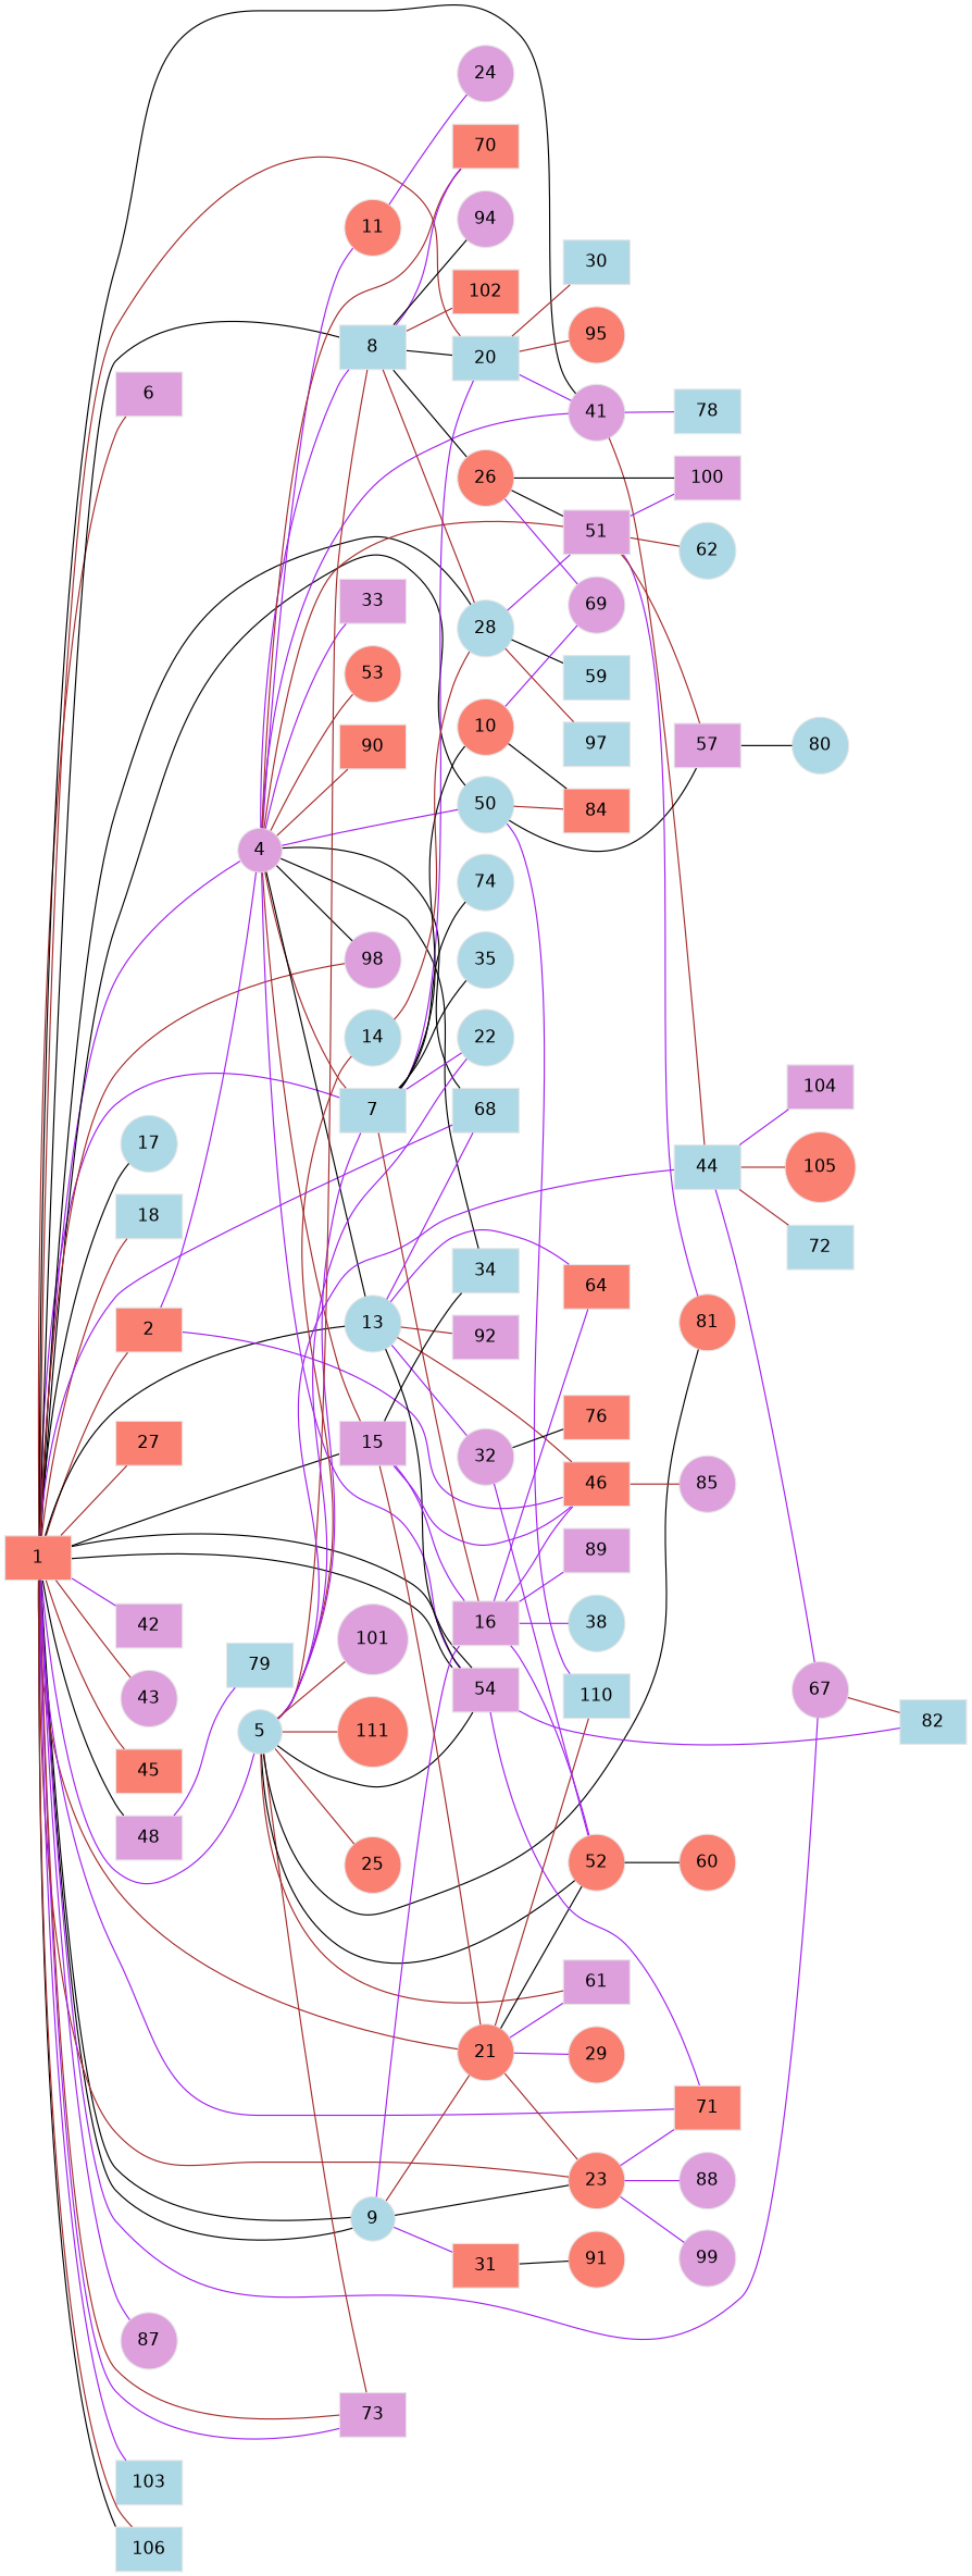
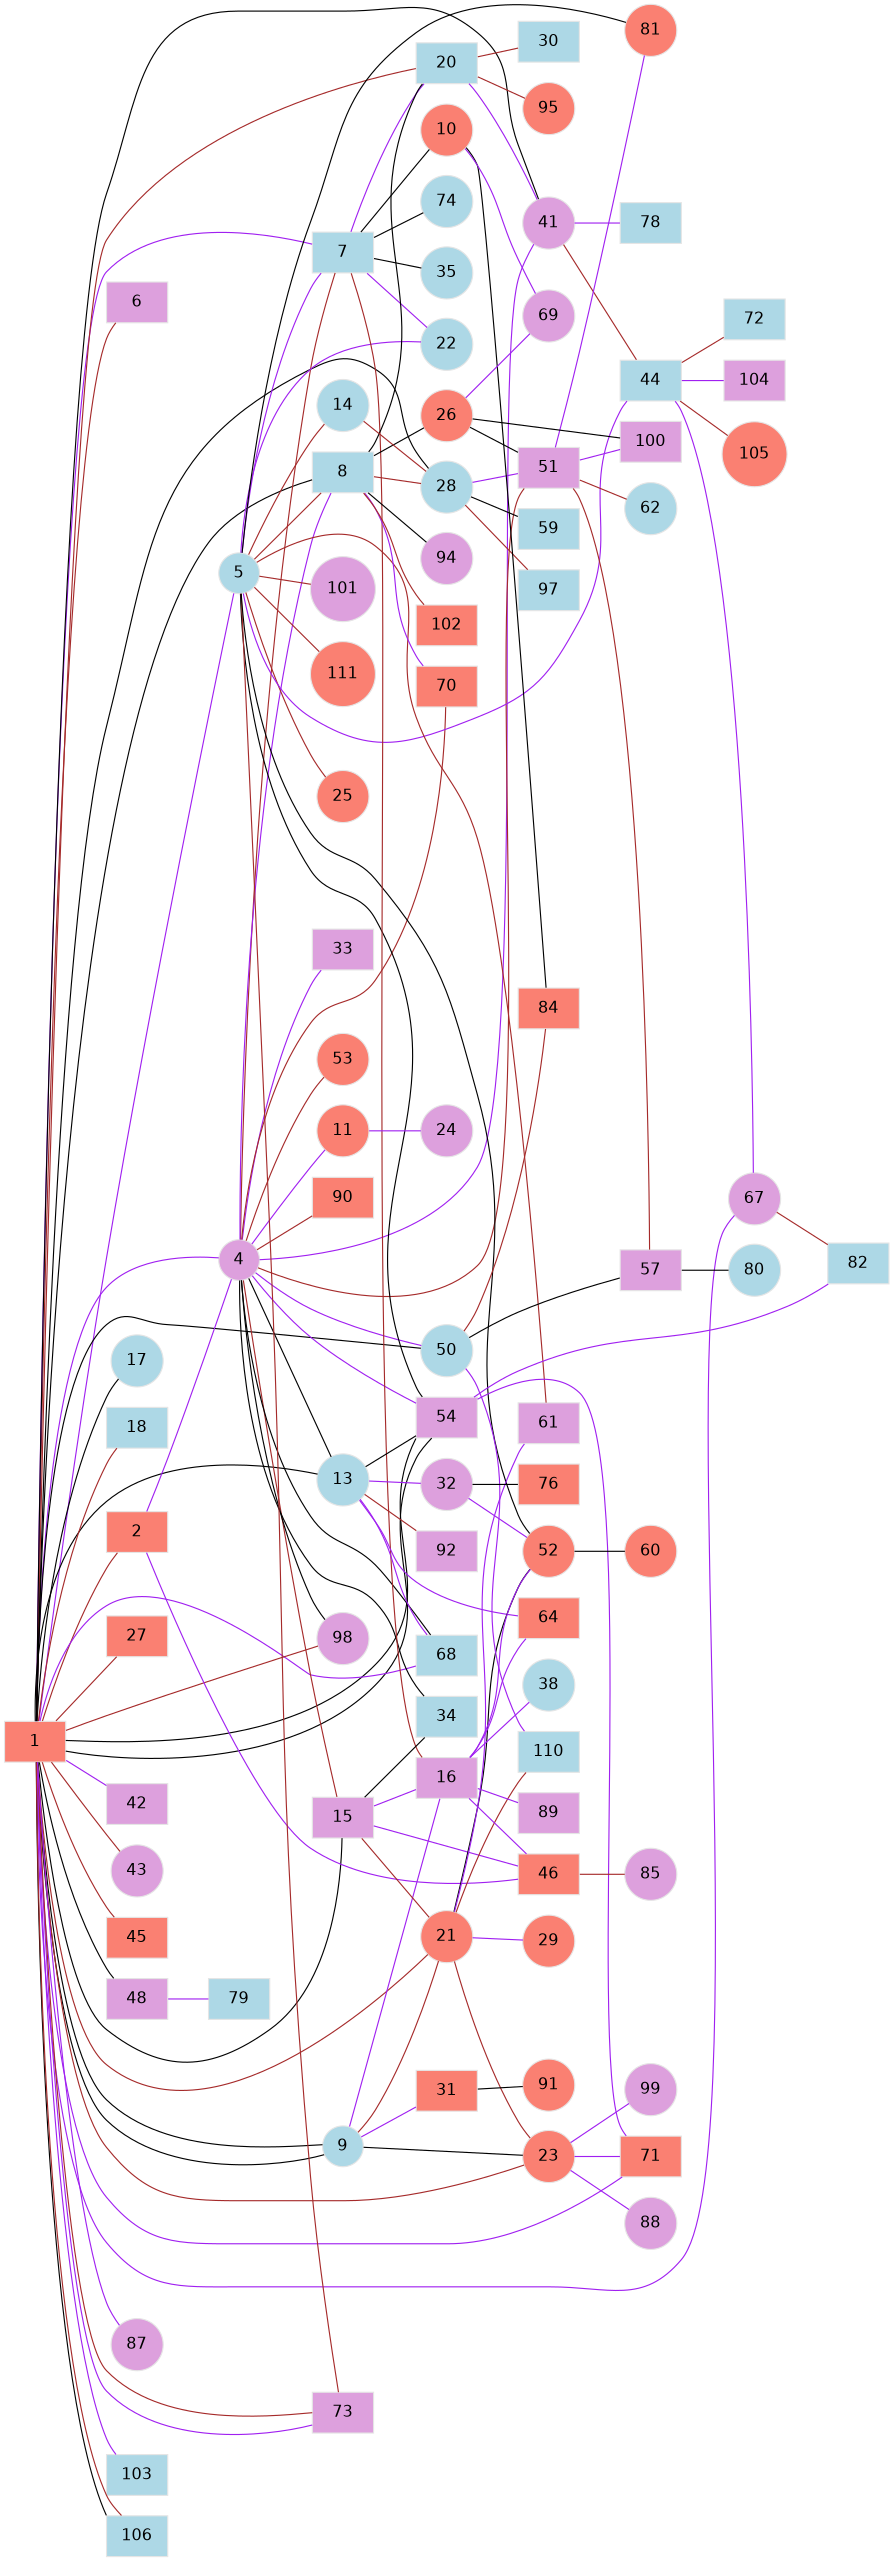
  graph {
    fontname="DejaVu Sans"
    rankdir=LR
    node [color=gray90 fillcolor=lightblue fontname="DejaVu Sans" shape=box style=filled]
    edge [color=purple fontname="DejaVu Sans"]
    1 [fillcolor=salmon super="+3"]
    2 [fillcolor=salmon]
    4 [fillcolor=plum shape=circle super="+55"]
    5 [shape=circle super="+37"]
    6 [fillcolor=plum]
    7
    8 [super="+12"]
    9 [shape=circle]
    13 [shape=circle super="+77"]
    15 [fillcolor=plum super="+63"]
    17 [shape=circle]
    18
    20 [super="+66"]
    21 [fillcolor=salmon shape=circle super="+39"]
    23 [fillcolor=salmon shape=circle super="+40"]
    27 [fillcolor=salmon]
    28 [shape=circle super="+86"]
    41 [fillcolor=plum shape=circle super="+58"]
    42 [fillcolor=plum]
    43 [fillcolor=plum shape=circle]
    45 [fillcolor=salmon]
    48 [fillcolor=plum]
    50 [shape=circle super="+75"]
    54 [fillcolor=plum super="+112"]
    67 [fillcolor=plum shape=circle]
    68
    71 [fillcolor=salmon]
    73 [fillcolor=plum super="+108"]
    87 [fillcolor=plum shape=circle]
    98 [fillcolor=plum shape=circle]
    103
    106
    46 [fillcolor=salmon super="+56"]
    11 [fillcolor=salmon shape=circle]
    33 [fillcolor=plum]
    34
    51 [fillcolor=plum super="+65"]
    53 [fillcolor=salmon shape=circle]
    70 [fillcolor=salmon]
    90 [fillcolor=salmon]
    14 [shape=circle]
    22 [shape=circle]
    25 [fillcolor=salmon shape=circle super="+47"]
    44 [super="+96"]
    52 [fillcolor=salmon shape=circle super="+109"]
    61 [fillcolor=plum]
    81 [fillcolor=salmon shape=circle super="+93"]
    101 [fillcolor=plum shape=circle]
    111 [fillcolor=salmon shape=circle]
    10 [fillcolor=salmon shape=circle super="+49"]
    16 [fillcolor=plum super="+19"]
    35 [shape=circle]
    74 [shape=circle]
    26 [fillcolor=salmon shape=circle super="+36"]
    94 [fillcolor=plum shape=circle]
    102 [fillcolor=salmon]
    31 [fillcolor=salmon]
    32 [fillcolor=plum shape=circle super="+83"]
    64 [fillcolor=salmon]
    92 [fillcolor=plum]
    30
    95 [fillcolor=salmon shape=circle]
    29 [fillcolor=salmon shape=circle]
    110
    88 [fillcolor=plum shape=circle]
    99 [fillcolor=plum shape=circle]
    59
    97
    78
    79
    84 [fillcolor=salmon]
    57 [fillcolor=plum super="+107"]
    82
    85 [fillcolor=plum shape=circle]
    24 [fillcolor=plum shape=circle]
    100 [fillcolor=plum]
    62 [shape=circle]
    72
    104 [fillcolor=plum]
    105 [fillcolor=salmon shape=circle]
    60 [fillcolor=salmon shape=circle]
    69 [fillcolor=plum shape=circle]
    38 [shape=circle]
    89 [fillcolor=plum]
    91 [fillcolor=salmon shape=circle]
    76 [fillcolor=salmon]
    80 [shape=circle]
    1 -- 2 [color=brown]
    1 -- 4 [weight=2]
    1 -- 5
    1 -- 6 [color=brown]
    1 -- 7
    1 -- 8 [color=black]
    1 -- 9 [color=black]
    1 -- 9 [color=black]
    1 -- 13 [color=black weight=3]
    1 -- 15 [color=black]
    1 -- 17 [color=black]
    1 -- 18 [color=brown]
    1 -- 20 [color=brown]
    1 -- 21 [color=brown]
    1 -- 23 [color=brown]
    1 -- 27 [color=brown]
    1 -- 28 [color=black]
    1 -- 41 [color=black]
    1 -- 42
    1 -- 43 [color=brown]
    1 -- 45 [color=brown]
    1 -- 48 [color=black]
    1 -- 50 [color=black]
    1 -- 54 [color=black weight=2]
    1 -- 54 [color=black]
    1 -- 67
    1 -- 68
    1 -- 71
    1 -- 73
    1 -- 73 [color=brown]
    1 -- 87
    1 -- 98 [color=brown]
    1 -- 103
    1 -- 106 [color=black]
    1 -- 106 [color=brown]
    2 -- 4
    2 -- 46
    4 -- 7 [color=brown]
    4 -- 8
    4 -- 13 [color=black]
    4 -- 15 [color=brown]
    4 -- 41
    4 -- 50
    4 -- 54
    4 -- 68 [color=black]
    4 -- 98 [color=black]
    4 -- 11
    4 -- 33
    4 -- 34 [color=black]
    4 -- 51 [color=brown]
    4 -- 53 [color=brown]
    4 -- 70 [color=brown]
    4 -- 90 [color=brown]
    5 -- 7
    5 -- 8 [color=brown weight=2]
    5 -- 54 [color=black]
    5 -- 73 [color=brown]
    5 -- 14 [color=brown weight=2]
    5 -- 22
    5 -- 25 [color=brown]
    5 -- 44
    5 -- 52 [color=black]
    5 -- 61 [color=brown]
    5 -- 81 [color=black]
    5 -- 101 [color=brown]
    5 -- 111 [color=brown]
    7 -- 20
    7 -- 22
    7 -- 10 [color=black]
    7 -- 16 [color=brown]
    7 -- 35 [color=black]
    7 -- 74 [color=black]
    8 -- 20 [color=black]
    8 -- 28 [color=brown]
    8 -- 70
    8 -- 26 [color=black]
    8 -- 94 [color=black]
    8 -- 102 [color=brown]
    9 -- 21 [color=brown]
    9 -- 23 [color=black]
    9 -- 16
    9 -- 31
    13 -- 54 [color=black]
    13 -- 68
-   13 -- 46 [color=brown]
    13 -- 32
    13 -- 64
    13 -- 92 [color=brown]
    15 -- 21 [color=brown]
    15 -- 46
    15 -- 34 [color=black]
    15 -- 16
    20 -- 41
    20 -- 30 [color=brown]
    20 -- 95 [color=brown]
    21 -- 23 [color=brown]
    21 -- 52 [color=black]
    21 -- 61
    21 -- 29
    21 -- 110 [color=brown]
    23 -- 71
    23 -- 88
    23 -- 99
    28 -- 51
    28 -- 59 [color=black]
    28 -- 97 [color=brown]
    41 -- 44 [color=brown]
    41 -- 78
    48 -- 79
    50 -- 110
    50 -- 84 [color=brown]
    50 -- 57 [color=black]
    54 -- 71
    54 -- 82
    67 -- 82 [color=brown]
    46 -- 85 [color=brown]
    11 -- 24
    51 -- 81
    51 -- 57 [color=brown]
    51 -- 100
    51 -- 62 [color=brown]
    14 -- 28 [color=brown]
    44 -- 67
    44 -- 72 [color=brown]
    44 -- 104
    44 -- 105 [color=brown]
    52 -- 60 [color=black]
    10 -- 84 [color=black]
    10 -- 69
    16 -- 46
    16 -- 52
    16 -- 64
    16 -- 38
    16 -- 89
    26 -- 51 [color=black]
    26 -- 100 [color=black]
    26 -- 69
    31 -- 91 [color=black]
    32 -- 52
    32 -- 76 [color=black]
    57 -- 80 [color=black]
  }
